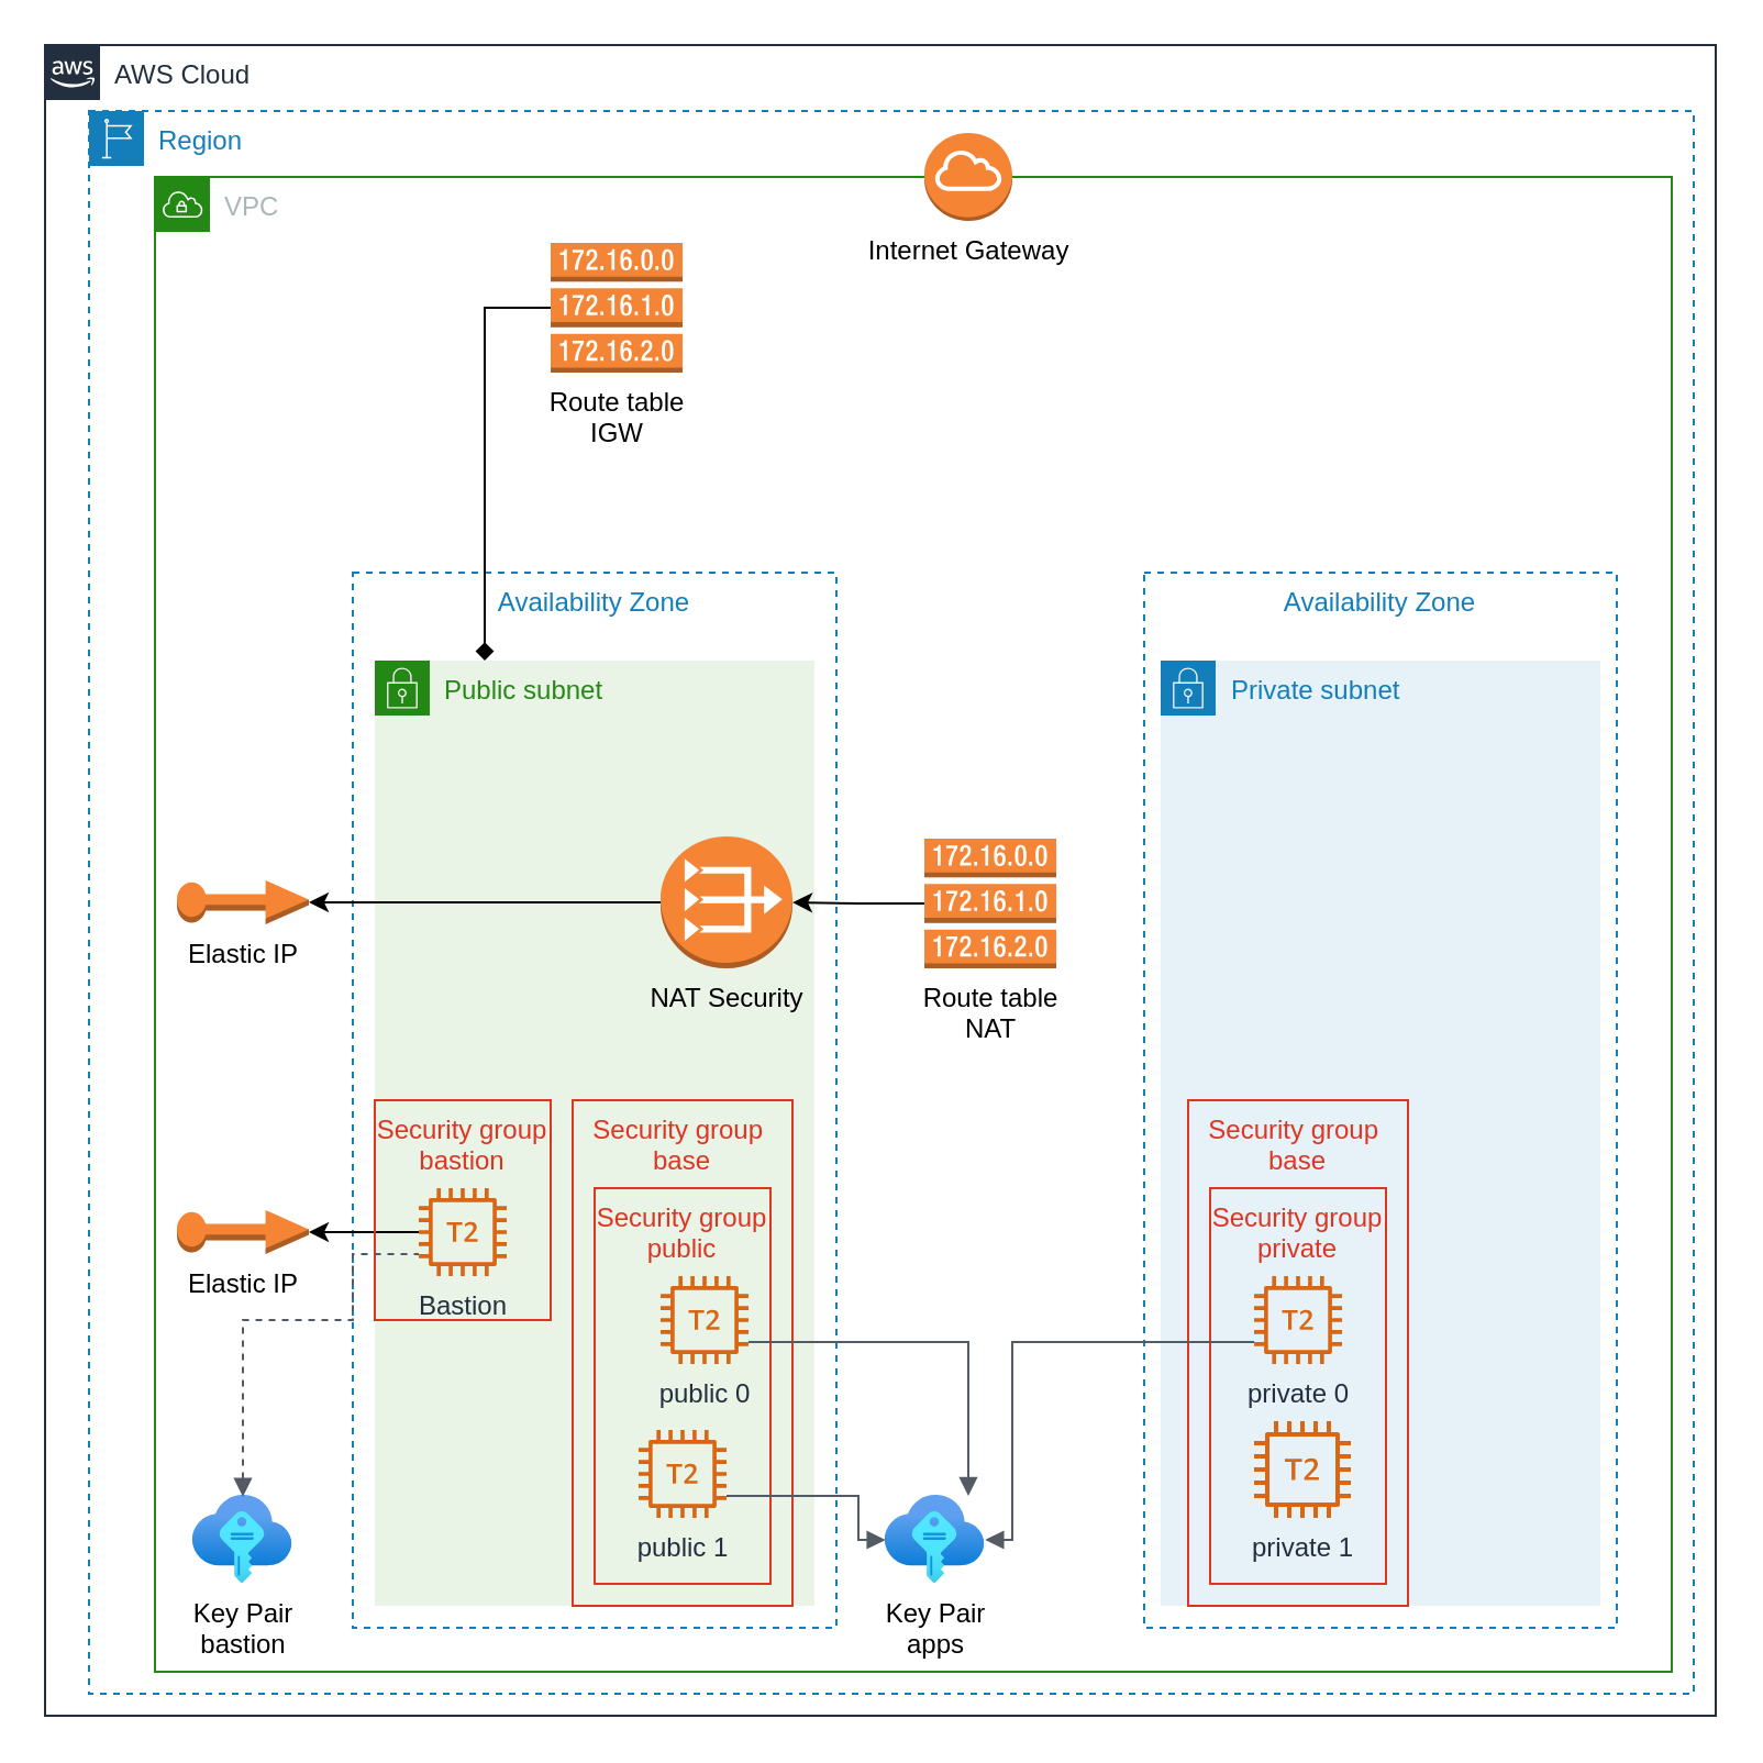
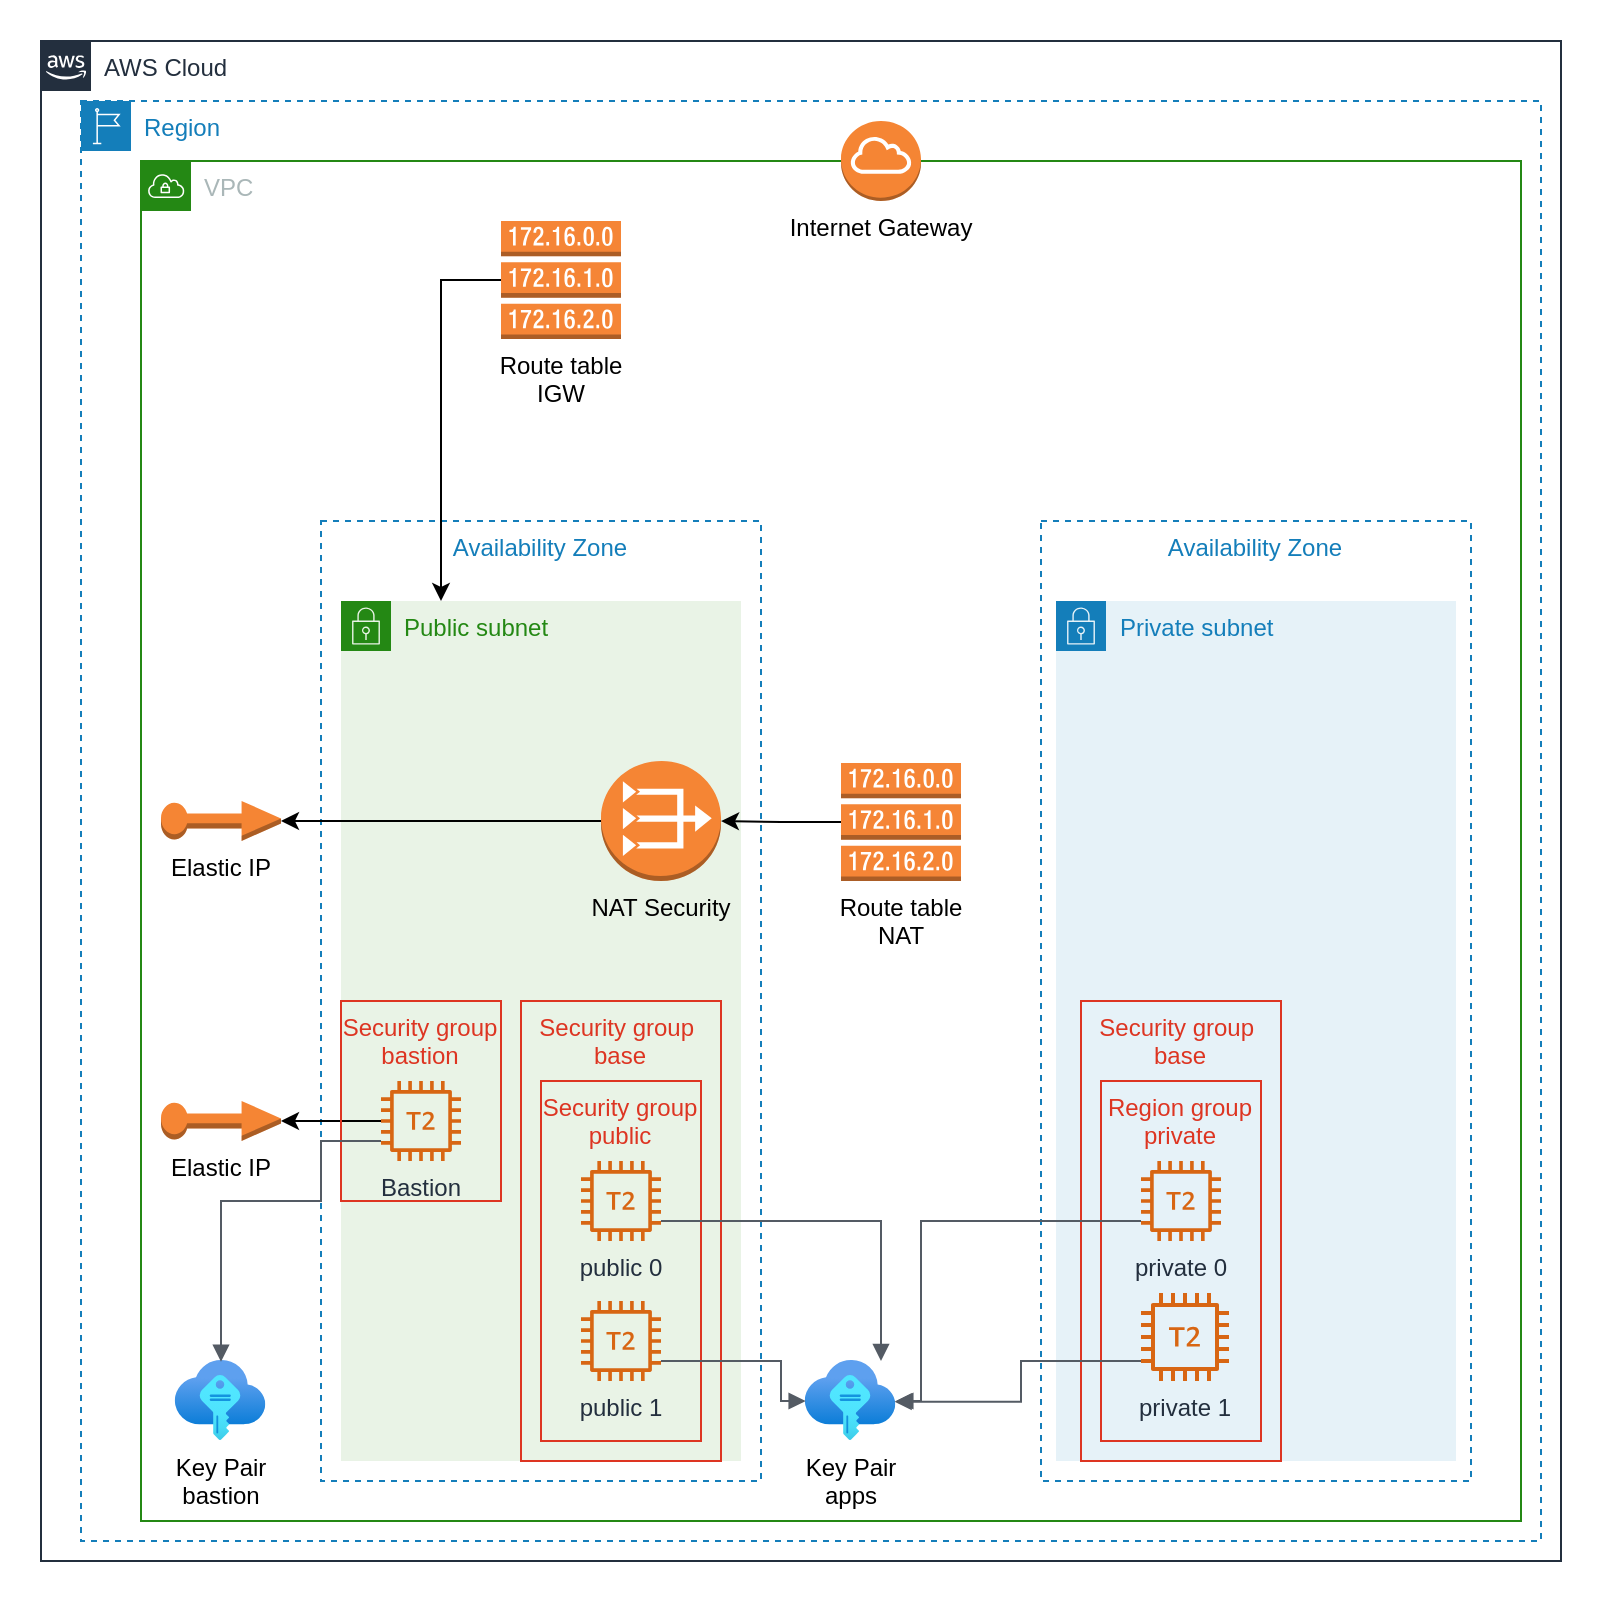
  <mxCell id="0" />
  <mxCell id="1" parent="0" />
  <mxCell id="2" value="AWS Cloud" style="points=[[0,0],[0.25,0],[0.5,0],[0.75,0],[1,0],[1,0.25],[1,0.5],[1,0.75],[1,1],[0.75,1],[0.5,1],[0.25,1],[0,1],[0,0.75],[0,0.5],[0,0.25]];outlineConnect=0;gradientColor=none;html=1;whiteSpace=wrap;fontSize=12;fontStyle=0;shape=mxgraph.aws4.group;grIcon=mxgraph.aws4.group_aws_cloud_alt;strokeColor=#232F3E;fillColor=none;verticalAlign=top;align=left;spacingLeft=30;fontColor=#232F3E;dashed=0;" vertex="1" parent="1"><mxGeometry x="20" y="20" width="760" height="760" as="geometry" /></mxCell>
  <mxCell id="3" value="Region" style="points=[[0,0],[0.25,0],[0.5,0],[0.75,0],[1,0],[1,0.25],[1,0.5],[1,0.75],[1,1],[0.75,1],[0.5,1],[0.25,1],[0,1],[0,0.75],[0,0.5],[0,0.25]];outlineConnect=0;gradientColor=none;html=1;whiteSpace=wrap;fontSize=12;fontStyle=0;shape=mxgraph.aws4.group;grIcon=mxgraph.aws4.group_region;strokeColor=#147EBA;fillColor=none;verticalAlign=top;align=left;spacingLeft=30;fontColor=#147EBA;dashed=1;" vertex="1" parent="1"><mxGeometry x="40" y="50" width="730" height="720" as="geometry" /></mxCell>
  <mxCell id="4" value="VPC" style="points=[[0,0],[0.25,0],[0.5,0],[0.75,0],[1,0],[1,0.25],[1,0.5],[1,0.75],[1,1],[0.75,1],[0.5,1],[0.25,1],[0,1],[0,0.75],[0,0.5],[0,0.25]];outlineConnect=0;gradientColor=none;html=1;whiteSpace=wrap;fontSize=12;fontStyle=0;shape=mxgraph.aws4.group;grIcon=mxgraph.aws4.group_vpc;strokeColor=#248814;fillColor=none;verticalAlign=top;align=left;spacingLeft=30;fontColor=#AAB7B8;dashed=0;" vertex="1" parent="1"><mxGeometry x="70" y="80" width="690" height="680" as="geometry" /></mxCell>
  <mxCell id="5" value="Availability Zone" style="fillColor=none;strokeColor=#147EBA;dashed=1;verticalAlign=top;fontStyle=0;fontColor=#147EBA;" vertex="1" parent="1"><mxGeometry x="160" y="260" width="220" height="480" as="geometry" /></mxCell>
  <mxCell id="6" value="Public subnet" style="points=[[0,0],[0.25,0],[0.5,0],[0.75,0],[1,0],[1,0.25],[1,0.5],[1,0.75],[1,1],[0.75,1],[0.5,1],[0.25,1],[0,1],[0,0.75],[0,0.5],[0,0.25]];outlineConnect=0;gradientColor=none;html=1;whiteSpace=wrap;fontSize=12;fontStyle=0;shape=mxgraph.aws4.group;grIcon=mxgraph.aws4.group_security_group;grStroke=0;strokeColor=#248814;fillColor=#E9F3E6;verticalAlign=top;align=left;spacingLeft=30;fontColor=#248814;dashed=0;" vertex="1" parent="1"><mxGeometry x="170" y="300" width="200" height="430" as="geometry" /></mxCell>
  <mxCell id="7" value="Availability Zone" style="fillColor=none;strokeColor=#147EBA;dashed=1;verticalAlign=top;fontStyle=0;fontColor=#147EBA;" vertex="1" parent="1"><mxGeometry x="520" y="260" width="215" height="480" as="geometry" /></mxCell>
  <mxCell id="8" value="Private subnet" style="points=[[0,0],[0.25,0],[0.5,0],[0.75,0],[1,0],[1,0.25],[1,0.5],[1,0.75],[1,1],[0.75,1],[0.5,1],[0.25,1],[0,1],[0,0.75],[0,0.5],[0,0.25]];outlineConnect=0;gradientColor=none;html=1;whiteSpace=wrap;fontSize=12;fontStyle=0;shape=mxgraph.aws4.group;grIcon=mxgraph.aws4.group_security_group;grStroke=0;strokeColor=#147EBA;fillColor=#E6F2F8;verticalAlign=top;align=left;spacingLeft=30;fontColor=#147EBA;dashed=0;" vertex="1" parent="1"><mxGeometry x="527.5" y="300" width="200" height="430" as="geometry" /></mxCell>
  <mxCell id="9" style="edgeStyle=orthogonalEdgeStyle;rounded=0;orthogonalLoop=1;jettySize=auto;html=1;entryX=1;entryY=0.5;entryDx=0;entryDy=0;entryPerimeter=0;" edge="1" parent="1" source="28" target="10"><mxGeometry relative="1" as="geometry" /></mxCell>
  <mxCell id="10" value="Elastic IP" style="outlineConnect=0;dashed=0;verticalLabelPosition=bottom;verticalAlign=top;align=center;html=1;shape=mxgraph.aws3.elastic_ip;fillColor=#F58534;gradientColor=none;" vertex="1" parent="1"><mxGeometry x="80" y="550" width="60" height="20" as="geometry" /></mxCell>
  <mxCell id="11" value="Internet Gateway" style="outlineConnect=0;dashed=0;verticalLabelPosition=bottom;verticalAlign=top;align=center;html=1;shape=mxgraph.aws3.internet_gateway;fillColor=#F58534;gradientColor=none;" vertex="1" parent="1"><mxGeometry x="420" y="60" width="40" height="40" as="geometry" /></mxCell>
  <mxCell id="12" value="Security group &#10;base" style="fillColor=none;strokeColor=#DD3522;verticalAlign=top;fontStyle=0;fontColor=#DD3522;" vertex="1" parent="1"><mxGeometry x="540" y="500" width="100" height="230" as="geometry" /></mxCell>
- <mxCell id="13" value="Security group&#10;private" style="fillColor=none;strokeColor=#DD3522;verticalAlign=top;fontStyle=0;fontColor=#DD3522;" vertex="1" parent="1"><mxGeometry x="550" y="540" width="80" height="180" as="geometry" /></mxCell>
+ <mxCell id="13" value="Region group&#10;private" style="fillColor=none;strokeColor=#DD3522;verticalAlign=top;fontStyle=0;fontColor=#DD3522;" vertex="1" parent="1"><mxGeometry x="550" y="540" width="80" height="180" as="geometry" /></mxCell>
  <mxCell id="14" value="private 1" style="outlineConnect=0;fontColor=#232F3E;gradientColor=none;fillColor=#D86613;strokeColor=none;dashed=0;verticalLabelPosition=bottom;verticalAlign=top;align=center;html=1;fontSize=12;fontStyle=0;aspect=fixed;pointerEvents=1;shape=mxgraph.aws4.t2_instance;" vertex="1" parent="1"><mxGeometry x="570" y="646" width="44" height="44" as="geometry" /></mxCell>
  <mxCell id="15" value="private 0" style="outlineConnect=0;fontColor=#232F3E;gradientColor=none;fillColor=#D86613;strokeColor=none;dashed=0;verticalLabelPosition=bottom;verticalAlign=top;align=center;html=1;fontSize=12;fontStyle=0;aspect=fixed;pointerEvents=1;shape=mxgraph.aws4.t2_instance;" vertex="1" parent="1"><mxGeometry x="570" y="580" width="40" height="40" as="geometry" /></mxCell>
  <mxCell id="16" value="Security group &#10;base" style="fillColor=none;strokeColor=#DD3522;verticalAlign=top;fontStyle=0;fontColor=#DD3522;" vertex="1" parent="1"><mxGeometry x="260" y="500" width="100" height="230" as="geometry" /></mxCell>
  <mxCell id="17" value="Security group&#10;public" style="fillColor=none;strokeColor=#DD3522;verticalAlign=top;fontStyle=0;fontColor=#DD3522;" vertex="1" parent="1"><mxGeometry x="270" y="540" width="80" height="180" as="geometry" /></mxCell>
- <mxCell id="18" value="public 0" style="outlineConnect=0;fontColor=#232F3E;gradientColor=none;fillColor=#D86613;strokeColor=none;dashed=0;verticalLabelPosition=bottom;verticalAlign=top;align=center;html=1;fontSize=12;fontStyle=0;aspect=fixed;pointerEvents=1;shape=mxgraph.aws4.t2_instance;" vertex="1" parent="1"><mxGeometry x="300" y="580" width="40" height="40" as="geometry" /></mxCell>
+ <mxCell id="18" value="public 0" style="outlineConnect=0;fontColor=#232F3E;gradientColor=none;fillColor=#D86613;strokeColor=none;dashed=0;verticalLabelPosition=bottom;verticalAlign=top;align=center;html=1;fontSize=12;fontStyle=0;aspect=fixed;pointerEvents=1;shape=mxgraph.aws4.t2_instance;" vertex="1" parent="1"><mxGeometry x="290" y="580" width="40" height="40" as="geometry" /></mxCell>
  <mxCell id="19" value="public 1" style="outlineConnect=0;fontColor=#232F3E;gradientColor=none;fillColor=#D86613;strokeColor=none;dashed=0;verticalLabelPosition=bottom;verticalAlign=top;align=center;html=1;fontSize=12;fontStyle=0;aspect=fixed;pointerEvents=1;shape=mxgraph.aws4.t2_instance;" vertex="1" parent="1"><mxGeometry x="290" y="650" width="40" height="40" as="geometry" /></mxCell>
- <mxCell id="20" style="edgeStyle=orthogonalEdgeStyle;rounded=0;orthogonalLoop=1;jettySize=auto;html=1;exitX=0;exitY=0.5;exitDx=0;exitDy=0;exitPerimeter=0;entryX=0.25;entryY=0;entryDx=0;entryDy=0;endArrow=diamond;" edge="1" parent="1" source="21" target="6"><mxGeometry relative="1" as="geometry"><mxPoint x="220" y="290" as="targetPoint" /><Array as="points"><mxPoint x="220" y="140" /></Array></mxGeometry></mxCell>
+ <mxCell id="20" style="edgeStyle=orthogonalEdgeStyle;rounded=0;orthogonalLoop=1;jettySize=auto;html=1;exitX=0;exitY=0.5;exitDx=0;exitDy=0;exitPerimeter=0;entryX=0.25;entryY=0;entryDx=0;entryDy=0;" edge="1" parent="1" source="21" target="6"><mxGeometry relative="1" as="geometry"><mxPoint x="220" y="290" as="targetPoint" /><Array as="points"><mxPoint x="220" y="140" /></Array></mxGeometry></mxCell>
  <mxCell id="21" value="Route table&lt;br&gt;IGW" style="outlineConnect=0;dashed=0;verticalLabelPosition=bottom;verticalAlign=top;align=center;html=1;shape=mxgraph.aws3.route_table;fillColor=#F58536;gradientColor=none;" vertex="1" parent="1"><mxGeometry x="250" y="110" width="60" height="59" as="geometry" /></mxCell>
  <mxCell id="22" style="edgeStyle=orthogonalEdgeStyle;rounded=0;orthogonalLoop=1;jettySize=auto;html=1;exitX=0;exitY=0.5;exitDx=0;exitDy=0;exitPerimeter=0;entryX=1;entryY=0.5;entryDx=0;entryDy=0;entryPerimeter=0;" edge="1" parent="1" source="23" target="24"><mxGeometry relative="1" as="geometry" /></mxCell>
  <mxCell id="23" value="NAT Security" style="outlineConnect=0;dashed=0;verticalLabelPosition=bottom;verticalAlign=top;align=center;html=1;shape=mxgraph.aws3.vpc_nat_gateway;fillColor=#F58534;gradientColor=none;" vertex="1" parent="1"><mxGeometry x="300" y="380" width="60" height="60" as="geometry" /></mxCell>
  <mxCell id="24" value="Elastic IP" style="outlineConnect=0;dashed=0;verticalLabelPosition=bottom;verticalAlign=top;align=center;html=1;shape=mxgraph.aws3.elastic_ip;fillColor=#F58534;gradientColor=none;" vertex="1" parent="1"><mxGeometry x="80" y="400" width="60" height="20" as="geometry" /></mxCell>
  <mxCell id="25" style="edgeStyle=orthogonalEdgeStyle;rounded=0;orthogonalLoop=1;jettySize=auto;html=1;exitX=0;exitY=0.5;exitDx=0;exitDy=0;exitPerimeter=0;entryX=1;entryY=0.5;entryDx=0;entryDy=0;entryPerimeter=0;" edge="1" parent="1" source="26" target="23"><mxGeometry relative="1" as="geometry" /></mxCell>
  <mxCell id="26" value="Route table&lt;br&gt;NAT" style="outlineConnect=0;dashed=0;verticalLabelPosition=bottom;verticalAlign=top;align=center;html=1;shape=mxgraph.aws3.route_table;fillColor=#F58536;gradientColor=none;" vertex="1" parent="1"><mxGeometry x="420" y="381" width="60" height="59" as="geometry" /></mxCell>
  <mxCell id="27" value="Security group&#10;bastion" style="fillColor=none;strokeColor=#DD3522;verticalAlign=top;fontStyle=0;fontColor=#DD3522;" vertex="1" parent="1"><mxGeometry x="170" y="500" width="80" height="100" as="geometry" /></mxCell>
  <mxCell id="28" value="Bastion" style="outlineConnect=0;fontColor=#232F3E;gradientColor=none;fillColor=#D86613;strokeColor=none;dashed=0;verticalLabelPosition=bottom;verticalAlign=top;align=center;html=1;fontSize=12;fontStyle=0;aspect=fixed;pointerEvents=1;shape=mxgraph.aws4.t2_instance;" vertex="1" parent="1"><mxGeometry x="190" y="540" width="40" height="40" as="geometry" /></mxCell>
  <mxCell id="29" value="Key Pair&lt;br&gt;bastion" style="aspect=fixed;html=1;points=[];align=center;image;fontSize=12;image=img/lib/azure2/other/SSH_Keys.svg;" vertex="1" parent="1"><mxGeometry x="87.34" y="680" width="45.33" height="40" as="geometry" /></mxCell>
- <mxCell id="30" value="" style="edgeStyle=orthogonalEdgeStyle;html=1;endArrow=none;elbow=vertical;startArrow=block;startFill=1;strokeColor=#545B64;rounded=0;exitX=0.5;exitY=0.009;exitDx=0;exitDy=0;exitPerimeter=0;dashed=1;" edge="1" parent="1" source="29" target="28"><mxGeometry width="100" relative="1" as="geometry"><mxPoint x="290" y="850" as="sourcePoint" /><mxPoint x="270" y="830" as="targetPoint" /><Array as="points"><mxPoint x="110" y="600" /><mxPoint x="160" y="600" /><mxPoint x="160" y="570" /></Array></mxGeometry></mxCell>
+ <mxCell id="30" value="" style="edgeStyle=orthogonalEdgeStyle;html=1;endArrow=none;elbow=vertical;startArrow=block;startFill=1;strokeColor=#545B64;rounded=0;exitX=0.5;exitY=0.009;exitDx=0;exitDy=0;exitPerimeter=0;" edge="1" parent="1" source="29" target="28"><mxGeometry width="100" relative="1" as="geometry"><mxPoint x="290" y="850" as="sourcePoint" /><mxPoint x="270" y="830" as="targetPoint" /><Array as="points"><mxPoint x="110" y="600" /><mxPoint x="160" y="600" /><mxPoint x="160" y="570" /></Array></mxGeometry></mxCell>
  <mxCell id="31" value="Key Pair&lt;br&gt;apps" style="aspect=fixed;html=1;points=[];align=center;image;fontSize=12;image=img/lib/azure2/other/SSH_Keys.svg;" vertex="1" parent="1"><mxGeometry x="402.33" y="680" width="45.33" height="40" as="geometry" /></mxCell>
  <mxCell id="32" value="" style="edgeStyle=orthogonalEdgeStyle;html=1;endArrow=none;elbow=vertical;startArrow=block;startFill=1;strokeColor=#545B64;rounded=0;" edge="1" parent="1" source="31" target="19"><mxGeometry width="100" relative="1" as="geometry"><mxPoint x="420" y="700" as="sourcePoint" /><mxPoint x="430" y="850" as="targetPoint" /><Array as="points"><mxPoint x="390" y="700" /><mxPoint x="390" y="680" /></Array></mxGeometry></mxCell>
  <mxCell id="33" value="" style="edgeStyle=orthogonalEdgeStyle;html=1;endArrow=none;elbow=vertical;startArrow=block;startFill=1;strokeColor=#545B64;rounded=0;" edge="1" parent="1" source="31" target="18"><mxGeometry width="100" relative="1" as="geometry"><mxPoint x="434.67" y="650" as="sourcePoint" /><mxPoint x="330" y="630" as="targetPoint" /><Array as="points"><mxPoint x="440" y="610" /></Array></mxGeometry></mxCell>
  <mxCell id="34" value="" style="edgeStyle=orthogonalEdgeStyle;html=1;endArrow=none;elbow=vertical;startArrow=block;startFill=1;strokeColor=#545B64;rounded=0;" edge="1" parent="1" source="31" target="15"><mxGeometry width="100" relative="1" as="geometry"><mxPoint x="479" y="680" as="sourcePoint" /><mxPoint x="340" y="620" as="targetPoint" /><Array as="points"><mxPoint x="460" y="610" /></Array></mxGeometry></mxCell>
+ <mxCell id="35" value="" style="edgeStyle=orthogonalEdgeStyle;html=1;endArrow=none;elbow=vertical;startArrow=block;startFill=1;strokeColor=#545B64;rounded=0;exitX=0.981;exitY=0.509;exitDx=0;exitDy=0;exitPerimeter=0;" edge="1" parent="1" source="31" target="14"><mxGeometry width="100" relative="1" as="geometry"><mxPoint x="444.67" y="710" as="sourcePoint" /><mxPoint x="340" y="690" as="targetPoint" /><Array as="points"><mxPoint x="510" y="700" /><mxPoint x="510" y="680" /></Array></mxGeometry></mxCell>
